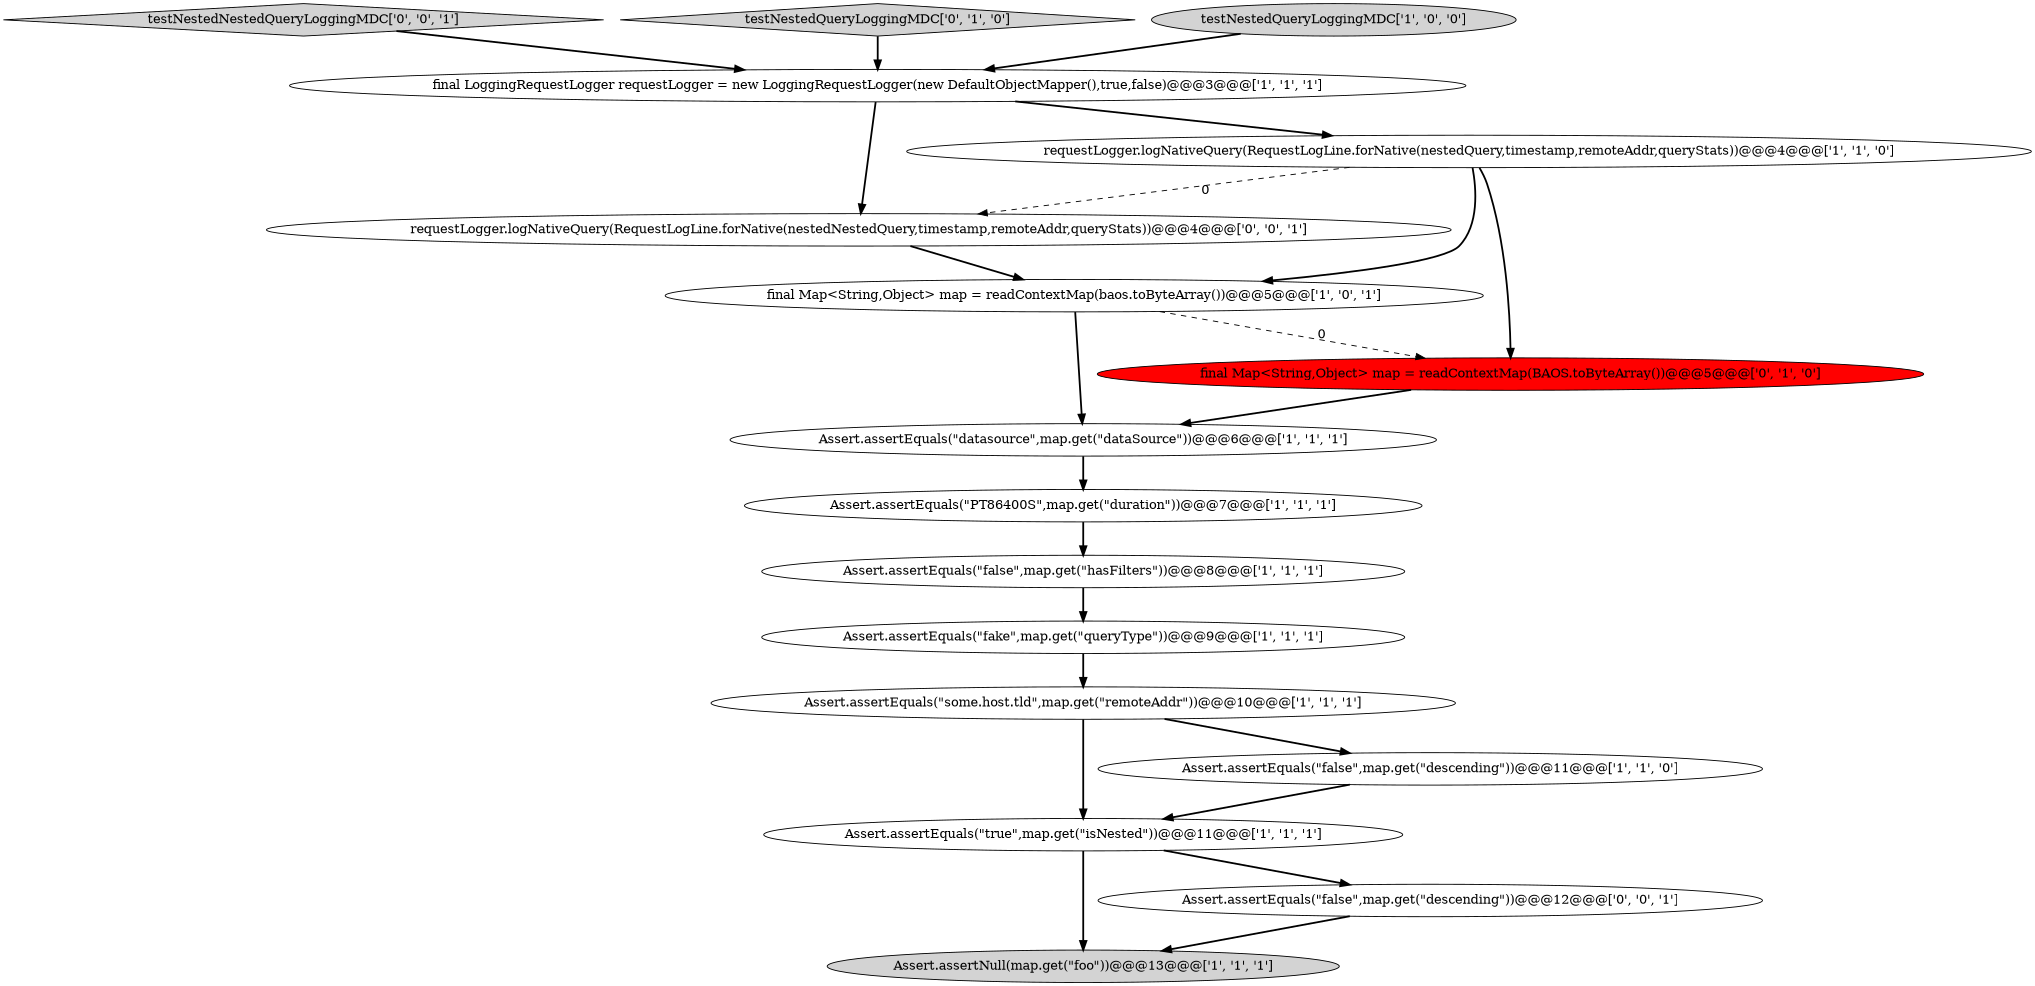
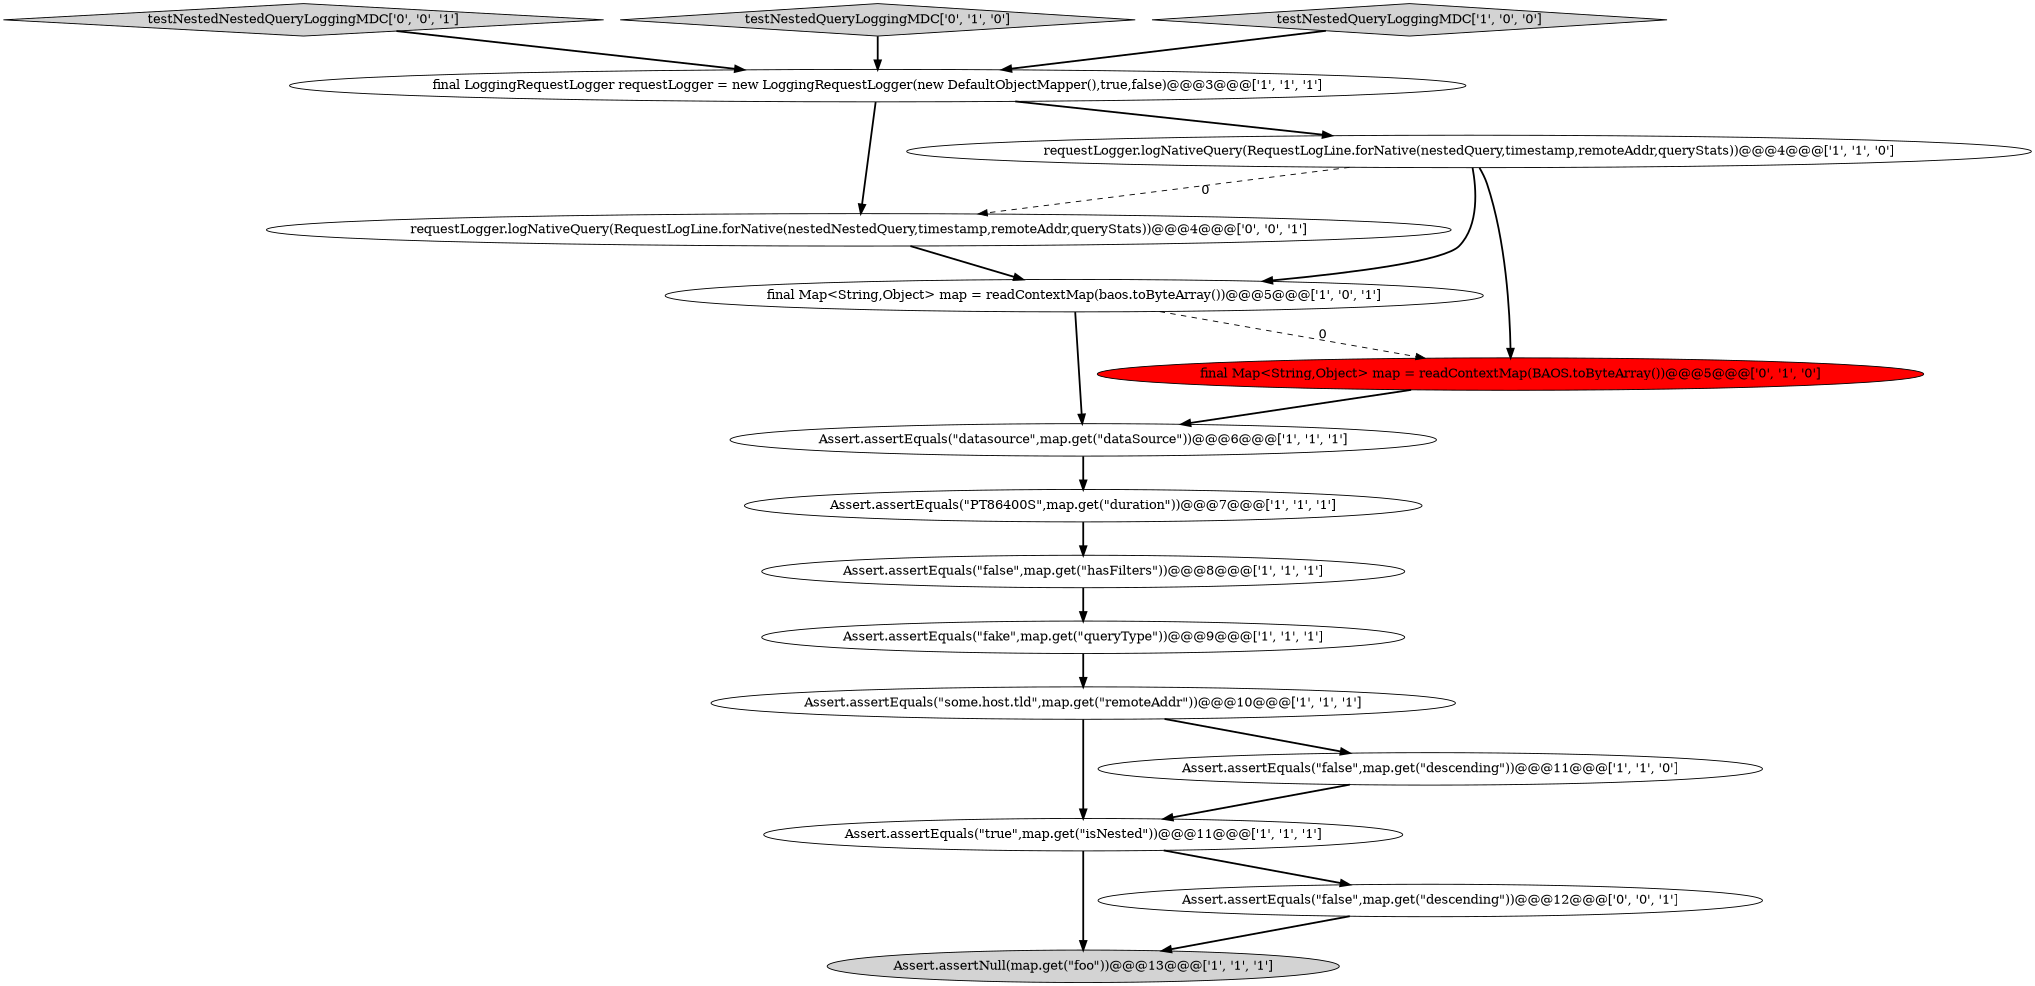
  digraph {
    node [fillcolor=white shape=ellipse style=filled]
    edge [style=bold]
    n1 [label="Assert.assertEquals(\"PT86400S\",map.get(\"duration\"))@@@7@@@['1', '1', '1']"]
    n2 [label="Assert.assertEquals(\"false\",map.get(\"hasFilters\"))@@@8@@@['1', '1', '1']"]
    n3 [fillcolor=lightgray label="Assert.assertNull(map.get(\"foo\"))@@@13@@@['1', '1', '1']"]
    n4 [fillcolor=lightgray label="testNestedNestedQueryLoggingMDC['0', '0', '1']" shape=diamond]
    n5 [label="final LoggingRequestLogger requestLogger = new LoggingRequestLogger(new DefaultObjectMapper(),true,false)@@@3@@@['1', '1', '1']"]
    n6 [label="final Map<String,Object> map = readContextMap(baos.toByteArray())@@@5@@@['1', '0', '1']"]
    n7 [label="Assert.assertEquals(\"datasource\",map.get(\"dataSource\"))@@@6@@@['1', '1', '1']"]
    n8 [fillcolor=red label="final Map<String,Object> map = readContextMap(BAOS.toByteArray())@@@5@@@['0', '1', '0']"]
    n9 [label="requestLogger.logNativeQuery(RequestLogLine.forNative(nestedNestedQuery,timestamp,remoteAddr,queryStats))@@@4@@@['0', '0', '1']"]
    n10 [label="Assert.assertEquals(\"true\",map.get(\"isNested\"))@@@11@@@['1', '1', '1']"]
    n11 [label="Assert.assertEquals(\"false\",map.get(\"descending\"))@@@12@@@['0', '0', '1']"]
    n12 [label="Assert.assertEquals(\"fake\",map.get(\"queryType\"))@@@9@@@['1', '1', '1']"]
    n13 [label="Assert.assertEquals(\"false\",map.get(\"descending\"))@@@11@@@['1', '1', '0']"]
    n14 [label="Assert.assertEquals(\"some.host.tld\",map.get(\"remoteAddr\"))@@@10@@@['1', '1', '1']"]
    n15 [label="requestLogger.logNativeQuery(RequestLogLine.forNative(nestedQuery,timestamp,remoteAddr,queryStats))@@@4@@@['1', '1', '0']"]
    n16 [fillcolor=lightgray label="testNestedQueryLoggingMDC['0', '1', '0']" shape=diamond]
-   n17 [fillcolor=lightgray label="testNestedQueryLoggingMDC['1', '0', '0']"]
+   n17 [fillcolor=lightgray label="testNestedQueryLoggingMDC['1', '0', '0']" shape=diamond]
    n1 -> n2
    n2 -> n12
    n4 -> n5
    n5 -> n9
    n5 -> n15
    n6 -> n7
    n6 -> n8 [label=0 style=dashed]
    n7 -> n1
    n8 -> n7
    n9 -> n6
    n10 -> n3
    n10 -> n11
    n11 -> n3
    n12 -> n14
    n13 -> n10
    n14 -> n10
    n14 -> n13
    n15 -> n6
    n15 -> n8
    n15 -> n9 [label=0 style=dashed]
    n16 -> n5
    n17 -> n5
  }
